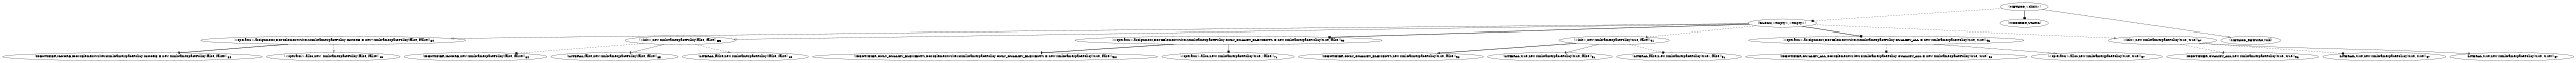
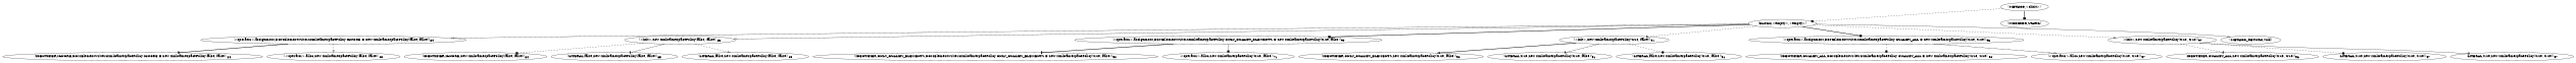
  digraph {
    edge [arrowhead=box style=dashed]
    n1 [label=<(METHOD,&lt;clinit&gt;)>]
    n2 [label=<(BLOCK,&lt;empty&gt;,&lt;empty&gt;)>]
    n3 [label=<(MODIFIER,STATIC)>]
    n4 [label=<(METHOD_RETURN,void)>]
    n5 [label=<(&lt;operator&gt;.assignment,DOMElementWriter$XmlNamespacePolicy IGNORE = new XmlNamespacePolicy(false, false))<SUB>84</SUB>>]
    n6 [label=<(&lt;init&gt;,new XmlNamespacePolicy(false, false))<SUB>85</SUB>>]
    n7 [label=<(&lt;operator&gt;.assignment,DOMElementWriter$XmlNamespacePolicy ONLY_QUALIFY_ELEMENTS = new XmlNamespacePolicy(true, false))<SUB>90</SUB>>]
    n8 [label=<(&lt;init&gt;,new XmlNamespacePolicy(true, false))<SUB>91</SUB>>]
    n9 [label=<(&lt;operator&gt;.assignment,DOMElementWriter$XmlNamespacePolicy QUALIFY_ALL = new XmlNamespacePolicy(true, true))<SUB>96</SUB>>]
    n10 [label=<(&lt;init&gt;,new XmlNamespacePolicy(true, true))<SUB>97</SUB>>]
    n11 [label=<(IDENTIFIER,IGNORE,DOMElementWriter$XmlNamespacePolicy IGNORE = new XmlNamespacePolicy(false, false))<SUB>84</SUB>>]
    n12 [label=<(&lt;operator&gt;.alloc,new XmlNamespacePolicy(false, false))<SUB>85</SUB>>]
    n13 [label=<(IDENTIFIER,IGNORE,new XmlNamespacePolicy(false, false))<SUB>84</SUB>>]
    n14 [label=<(LITERAL,false,new XmlNamespacePolicy(false, false))<SUB>85</SUB>>]
    n15 [label=<(LITERAL,false,new XmlNamespacePolicy(false, false))<SUB>85</SUB>>]
    n16 [label=<(IDENTIFIER,ONLY_QUALIFY_ELEMENTS,DOMElementWriter$XmlNamespacePolicy ONLY_QUALIFY_ELEMENTS = new XmlNamespacePolicy(true, false))<SUB>90</SUB>>]
    n17 [label=<(&lt;operator&gt;.alloc,new XmlNamespacePolicy(true, false))<SUB>71</SUB>>]
    n18 [label=<(IDENTIFIER,ONLY_QUALIFY_ELEMENTS,new XmlNamespacePolicy(true, false))<SUB>90</SUB>>]
    n19 [label=<(LITERAL,true,new XmlNamespacePolicy(true, false))<SUB>91</SUB>>]
    n20 [label=<(LITERAL,false,new XmlNamespacePolicy(true, false))<SUB>91</SUB>>]
    n21 [label=<(IDENTIFIER,QUALIFY_ALL,DOMElementWriter$XmlNamespacePolicy QUALIFY_ALL = new XmlNamespacePolicy(true, true))<SUB>96</SUB>>]
    n22 [label=<(&lt;operator&gt;.alloc,new XmlNamespacePolicy(true, true))<SUB>97</SUB>>]
    n23 [label=<(IDENTIFIER,QUALIFY_ALL,new XmlNamespacePolicy(true, true))<SUB>96</SUB>>]
    n24 [label=<(LITERAL,true,new XmlNamespacePolicy(true, true))<SUB>97</SUB>>]
    n25 [label=<(LITERAL,true,new XmlNamespacePolicy(true, true))<SUB>97</SUB>>]
    n1 -> n2
    n1 -> n3 [style=bold]
-   n1 -> n4 [arrowhead=onormal style=solid]
+   n2 -> n4 [arrowhead=onormal style=solid]
    n2 -> n5 [arrowhead=onormal style=solid]
    n2 -> n6 [arrowhead=onormal style=solid]
    n2 -> n7 [style=bold]
    n2 -> n8 [arrowhead=tee]
    n2 -> n9 [style=bold]
    n2 -> n10 [arrowhead=onormal]
    n5 -> n11 [arrowhead=tee style=bold]
    n5 -> n12 [arrowhead=onormal]
    n6 -> n13
    n6 -> n14 [arrowhead=tee style=solid]
    n6 -> n15 [arrowhead=onormal]
    n7 -> n16 [arrowhead=tee style=bold]
    n7 -> n17 [style=solid]
    n8 -> n18 [arrowhead=onormal style=bold]
    n8 -> n19 [arrowhead=tee style=solid]
    n8 -> n20
    n9 -> n21
    n9 -> n22 [arrowhead=onormal style=solid]
    n10 -> n23 [arrowhead=tee]
    n10 -> n24
    n10 -> n25 [arrowhead=tee style=solid]
  }
